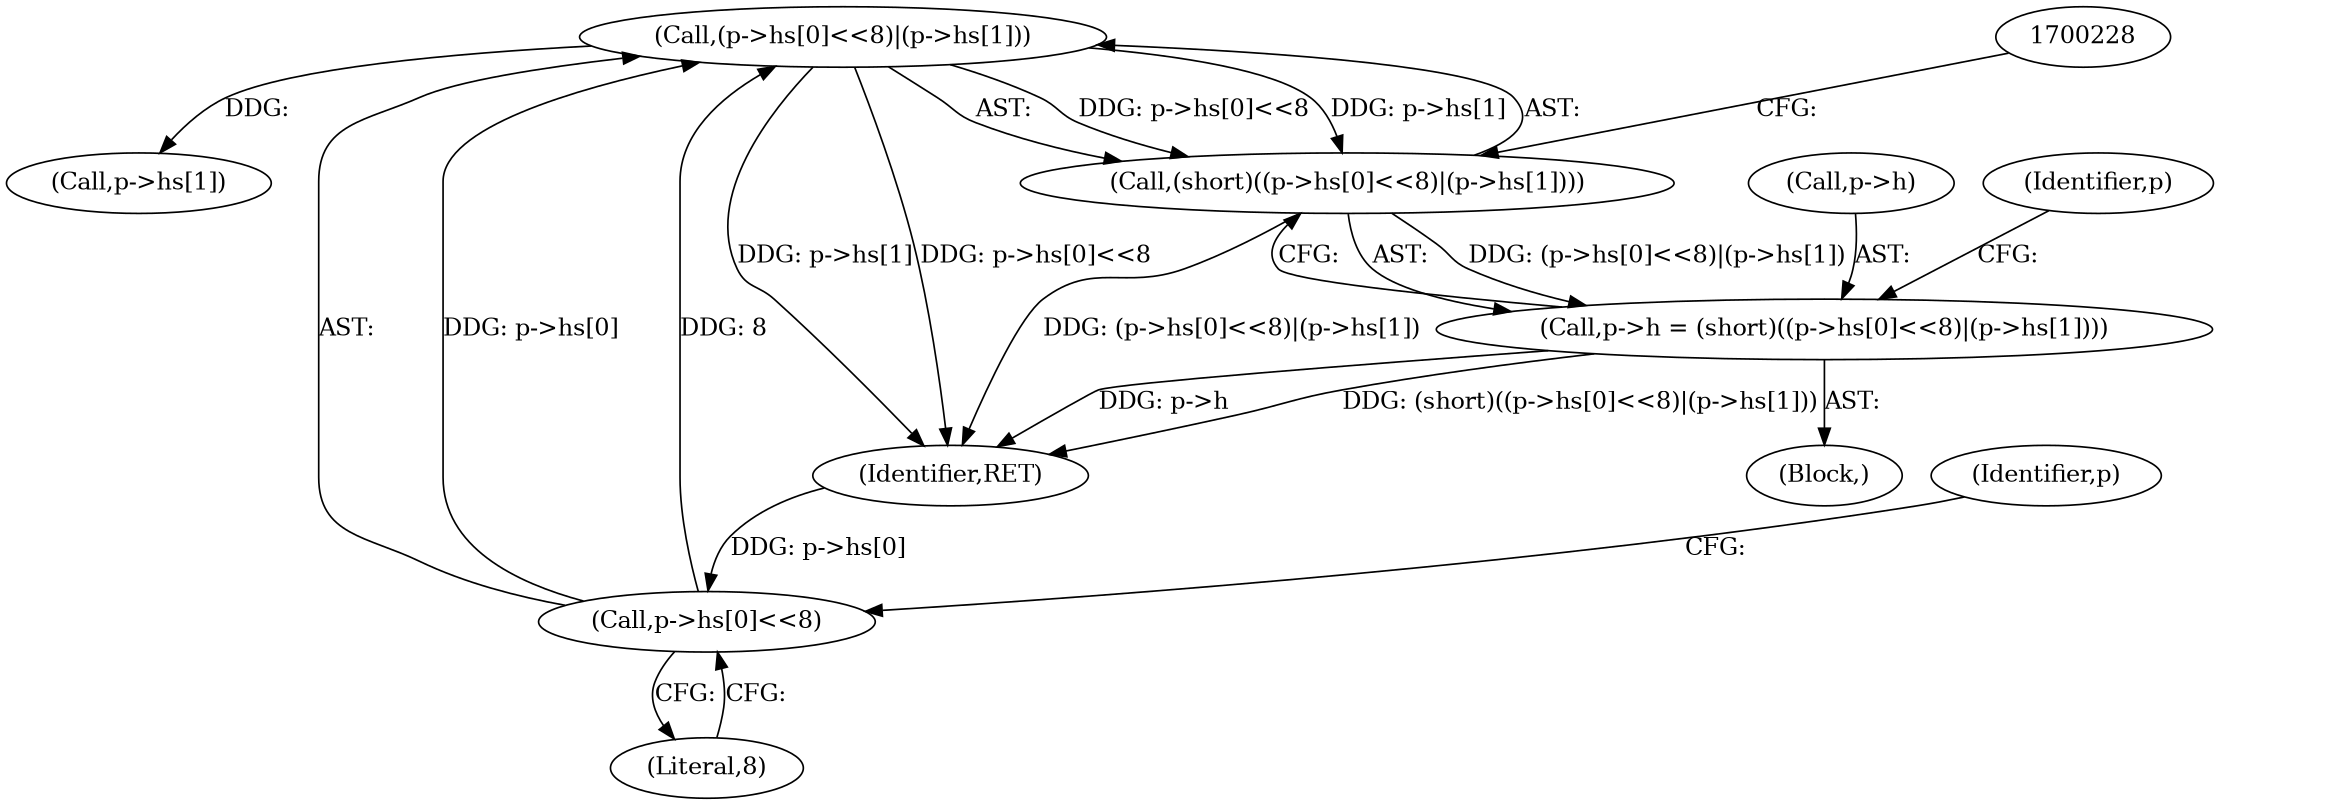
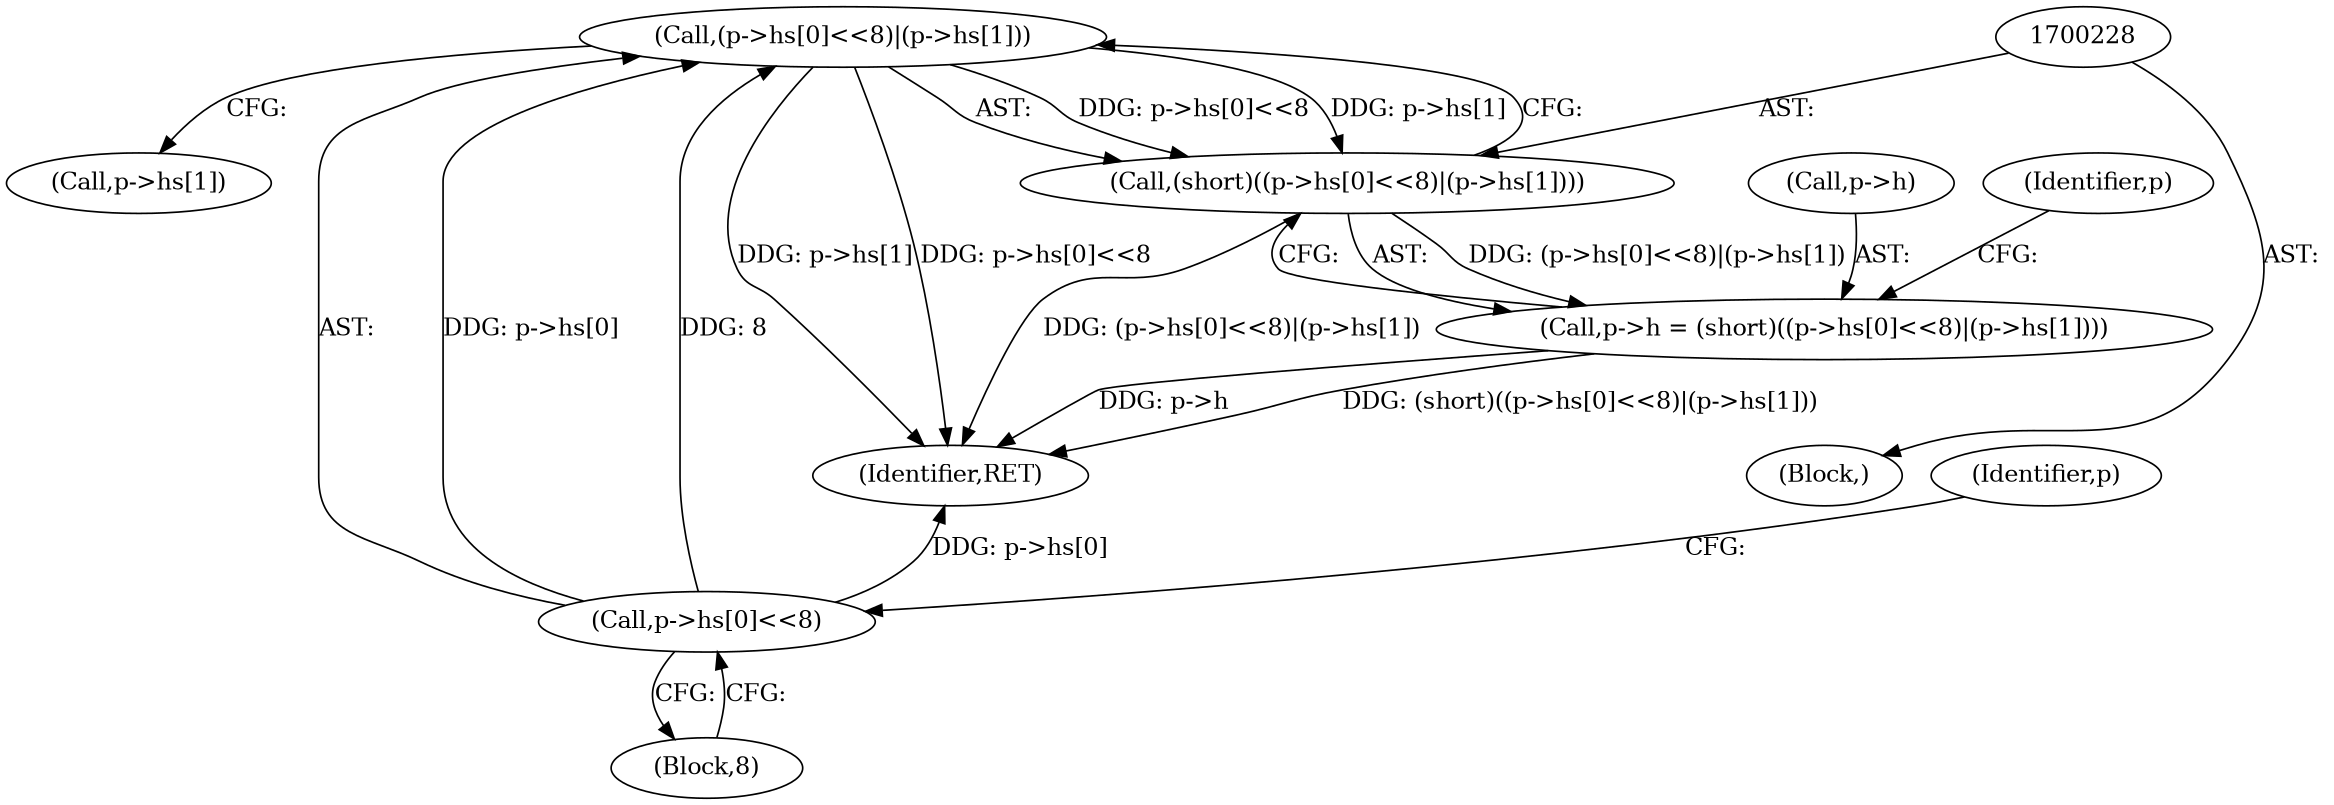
  digraph {
    n1 [label="(Call,(p->hs[0]<<8)|(p->hs[1]))"]
    n2 [label="(Call,(short)((p->hs[0]<<8)|(p->hs[1])))"]
    n3 [label="(Call,p->hs[1])"]
    n4 [label="(Identifier,RET)"]
    n5 [label="(Call,p->h = (short)((p->hs[0]<<8)|(p->hs[1])))"]
    n6 [label="(Call,p->hs[0]<<8)"]
-   n7 [label="(Literal,8)"]
+   n7 [label="(Block,8)"]
    n8 [label="(Block,)"]
    n9 [label="(Call,p->h)"]
    n10 [label="(Identifier,p)"]
    n11 [label="(Identifier,p)"]
    n12 [label=1700228]
    n1 -> n2 [label="AST: "]
    n1 -> n2 [label="DDG: p->hs[0]<<8"]
    n1 -> n2 [label="DDG: p->hs[1]"]
-   n1 -> n3 [label="DDG: "]
+   n1 -> n3 [label="CFG: "]
    n1 -> n4 [label="DDG: p->hs[1]"]
    n1 -> n4 [label="DDG: p->hs[0]<<8"]
-   n2 -> n1 [label="AST: "]
+   n2 -> n1 [label="CFG: "]
    n2 -> n4 [label="DDG: (p->hs[0]<<8)|(p->hs[1])"]
    n2 -> n5 [label="AST: "]
    n2 -> n5 [label="DDG: (p->hs[0]<<8)|(p->hs[1])"]
    n5 -> n2 [label="CFG: "]
    n5 -> n4 [label="DDG: (short)((p->hs[0]<<8)|(p->hs[1]))"]
    n5 -> n4 [label="DDG: p->h"]
-   n5 -> n8 [label="AST: "]
+   n12 -> n8 [label="AST: "]
    n6 -> n1 [label="AST: "]
    n6 -> n1 [label="DDG: p->hs[0]"]
    n6 -> n1 [label="DDG: 8"]
-   n4 -> n6 [label="DDG: p->hs[0]"]
+   n6 -> n4 [label="DDG: p->hs[0]"]
    n6 -> n7 [label="CFG: "]
    n7 -> n6 [label="CFG: "]
    n9 -> n5 [label="AST: "]
    n10 -> n5 [label="CFG: "]
    n11 -> n6 [label="CFG: "]
-   n12 -> n2 [label="CFG: "]
+   n12 -> n2 [label="AST: "]
  }
